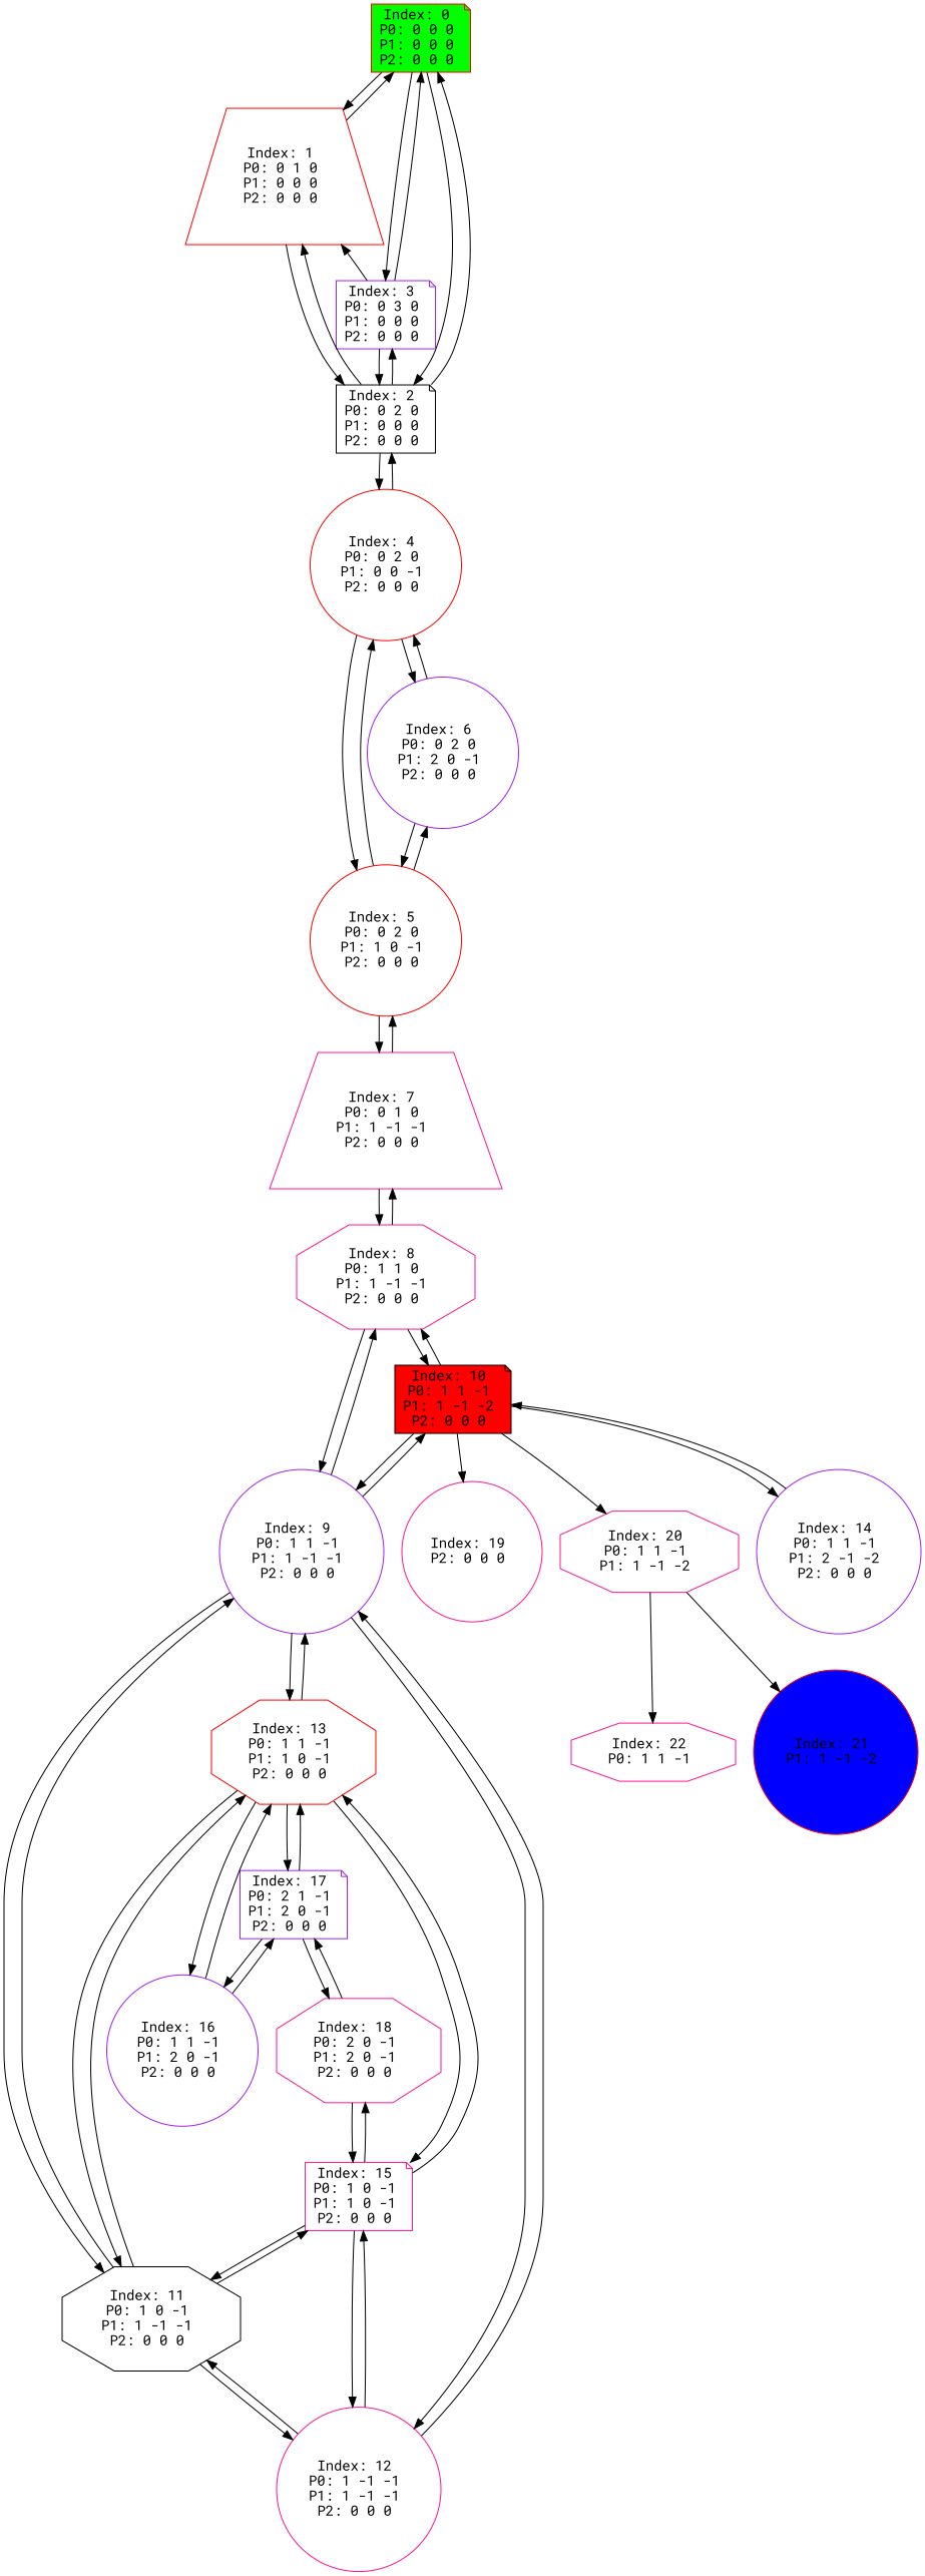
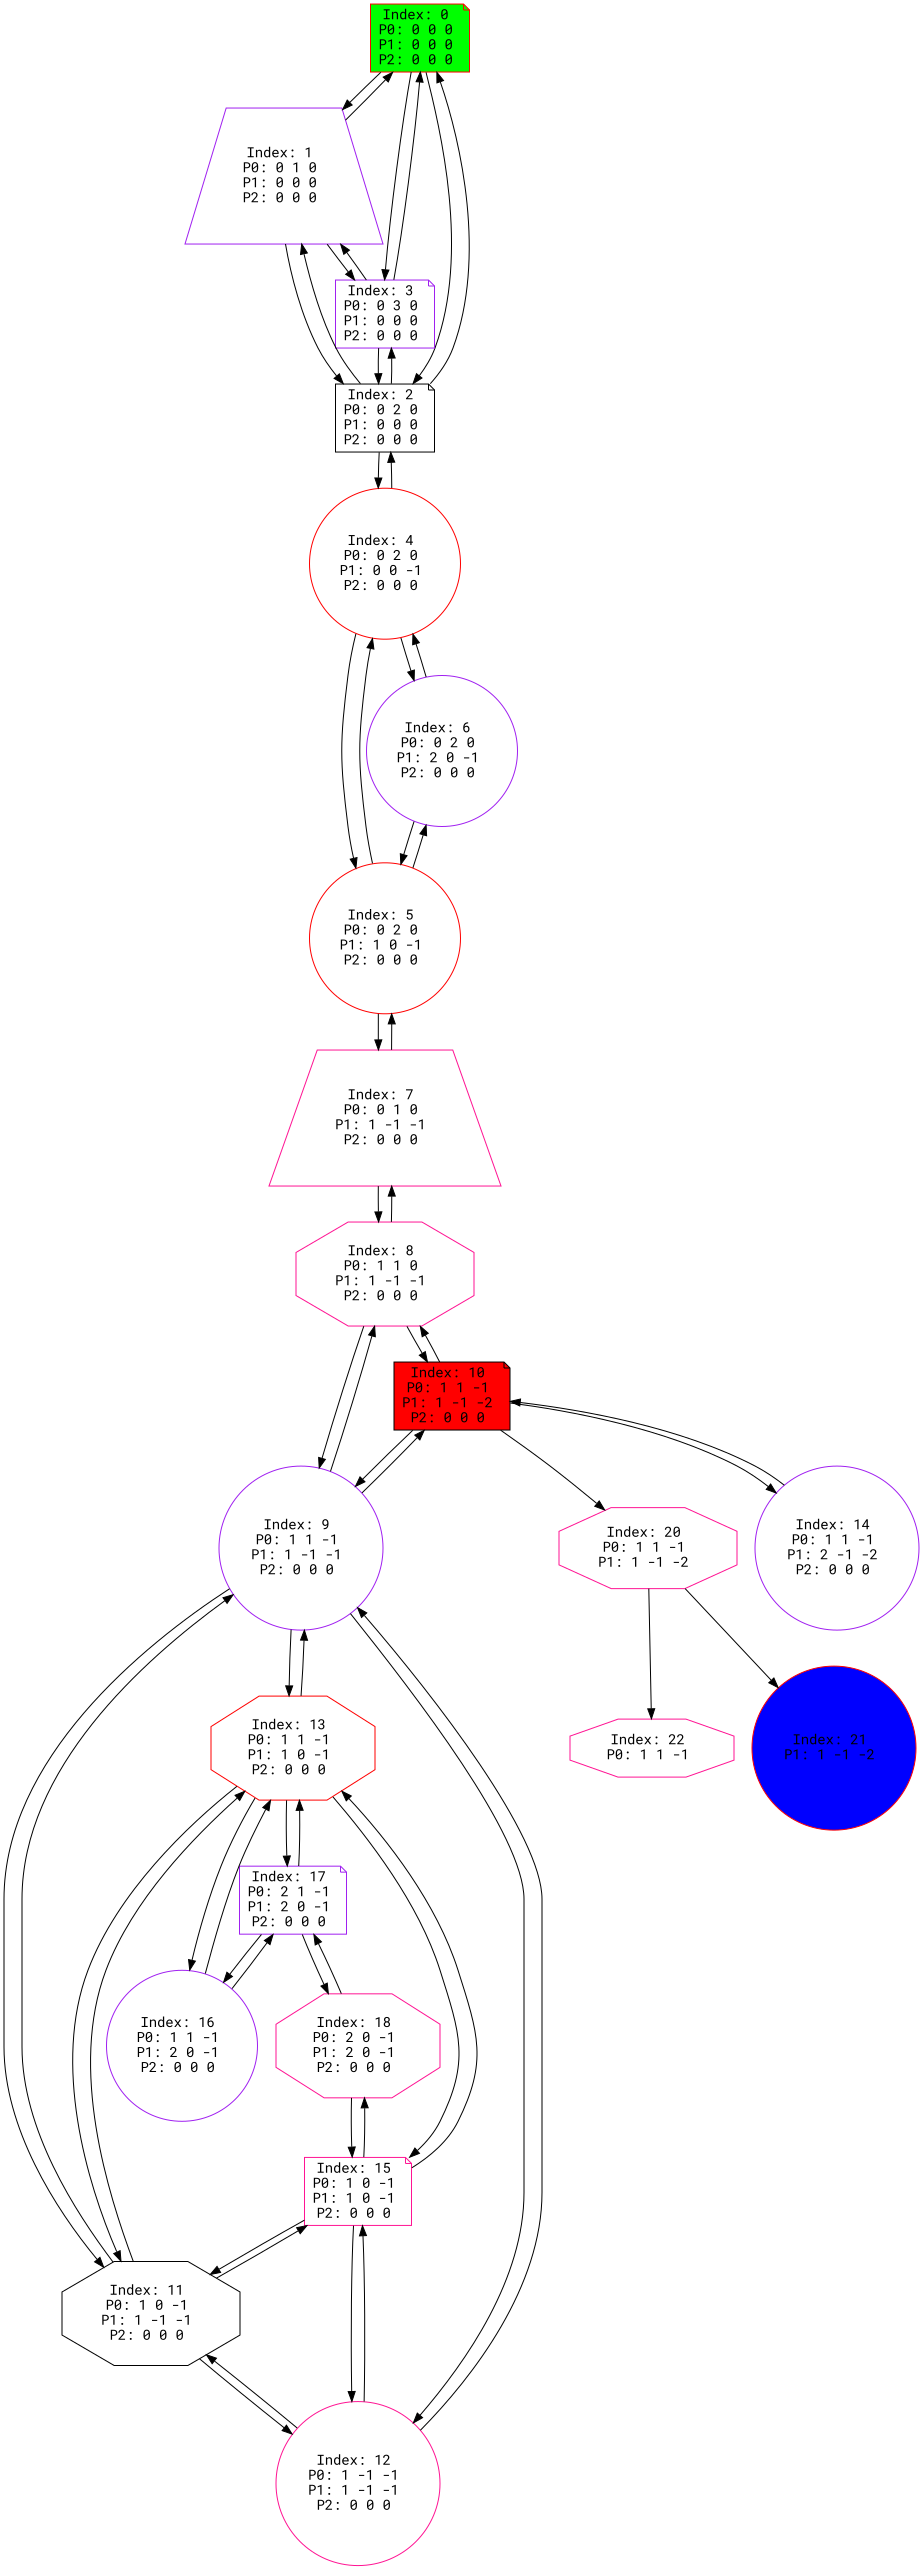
  digraph {
    color=black
    fontname="Roboto Mono"
    node [color=deeppink fontname="Roboto Mono" shape=circle]
    edge [fontname="Roboto Mono"]
    n1 [color=red fillcolor=green label="Index: 0 \nP0: 0 0 0 \nP1: 0 0 0 \nP2: 0 0 0 \n" shape=note style=filled]
-   n2 [color=red label="Index: 1 \nP0: 0 1 0 \nP1: 0 0 0 \nP2: 0 0 0 \n" shape=trapezium]
+   n2 [color=purple label="Index: 1 \nP0: 0 1 0 \nP1: 0 0 0 \nP2: 0 0 0 \n" shape=trapezium]
    n3 [color=black label="Index: 2 \nP0: 0 2 0 \nP1: 0 0 0 \nP2: 0 0 0 \n" shape=note]
    n4 [color=purple label="Index: 3 \nP0: 0 3 0 \nP1: 0 0 0 \nP2: 0 0 0 \n" shape=note]
    n5 [color=red label="Index: 4 \nP0: 0 2 0 \nP1: 0 0 -1 \nP2: 0 0 0 \n"]
    n6 [color=red label="Index: 5 \nP0: 0 2 0 \nP1: 1 0 -1 \nP2: 0 0 0 \n"]
    n7 [color=purple label="Index: 6 \nP0: 0 2 0 \nP1: 2 0 -1 \nP2: 0 0 0 \n"]
    n8 [label="Index: 7 \nP0: 0 1 0 \nP1: 1 -1 -1 \nP2: 0 0 0 \n" shape=trapezium]
    n9 [label="Index: 8 \nP0: 1 1 0 \nP1: 1 -1 -1 \nP2: 0 0 0 \n" shape=octagon]
    n10 [color=purple label="Index: 9 \nP0: 1 1 -1 \nP1: 1 -1 -1 \nP2: 0 0 0 \n"]
    n11 [color=black fillcolor=red label="Index: 10 \nP0: 1 1 -1 \nP1: 1 -1 -2 \nP2: 0 0 0 \n" shape=note style=filled]
    n12 [color=black label="Index: 11 \nP0: 1 0 -1 \nP1: 1 -1 -1 \nP2: 0 0 0 \n" shape=octagon]
    n13 [label="Index: 12 \nP0: 1 -1 -1 \nP1: 1 -1 -1 \nP2: 0 0 0 \n"]
    n14 [color=red label="Index: 13 \nP0: 1 1 -1 \nP1: 1 0 -1 \nP2: 0 0 0 \n" shape=octagon]
    n15 [color=purple label="Index: 14 \nP0: 1 1 -1 \nP1: 2 -1 -2 \nP2: 0 0 0 \n"]
-   n16 [label="Index: 19 \nP2: 0 0 0 \n"]
    n17 [label="Index: 20 \nP0: 1 1 -1 \nP1: 1 -1 -2 \n" shape=octagon]
    n18 [label="Index: 15 \nP0: 1 0 -1 \nP1: 1 0 -1 \nP2: 0 0 0 \n" shape=note]
    n19 [color=purple label="Index: 16 \nP0: 1 1 -1 \nP1: 2 0 -1 \nP2: 0 0 0 \n"]
    n20 [color=purple label="Index: 17 \nP0: 2 1 -1 \nP1: 2 0 -1 \nP2: 0 0 0 \n" shape=note]
    n21 [color=red fillcolor=blue label="Index: 21 \nP1: 1 -1 -2 \n" style=filled]
    n22 [label="Index: 22 \nP0: 1 1 -1 \n" shape=octagon]
    n23 [label="Index: 18 \nP0: 2 0 -1 \nP1: 2 0 -1 \nP2: 0 0 0 \n" shape=octagon]
    n1 -> n2
    n1 -> n3
    n1 -> n4
    n2 -> n1
    n2 -> n3
+   n2 -> n4
    n3 -> n1
    n3 -> n2
    n3 -> n4
    n3 -> n5
    n4 -> n1
    n4 -> n2
    n4 -> n3
    n5 -> n3
    n5 -> n6
    n5 -> n7
    n6 -> n5
    n6 -> n7
    n6 -> n8
    n7 -> n5
    n7 -> n6
    n8 -> n6
    n8 -> n9
    n9 -> n8
    n9 -> n10
    n9 -> n11
    n10 -> n9
    n10 -> n11
    n10 -> n12
    n10 -> n13
    n10 -> n14
    n11 -> n9
    n11 -> n10
    n11 -> n15
-   n11 -> n16
    n11 -> n17
    n12 -> n10
    n12 -> n13
    n12 -> n14
    n12 -> n18
    n13 -> n10
    n13 -> n12
    n13 -> n18
    n14 -> n10
    n14 -> n12
    n14 -> n18
    n14 -> n19
    n14 -> n20
    n15 -> n11
    n17 -> n21
    n17 -> n22
    n18 -> n12
    n18 -> n13
    n18 -> n14
    n18 -> n23
    n19 -> n14
    n19 -> n20
    n20 -> n14
    n20 -> n19
    n20 -> n23
    n23 -> n18
    n23 -> n20
  }
